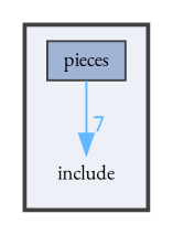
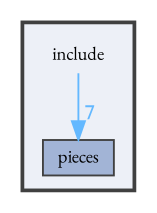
  digraph {
    compound=true
    fontname="EB Garamond"
    node [fontname="EB Garamond" fontsize=10]
    n1 [height=0.2 label=include shape=plaintext width=0.4]
    n2 [color=grey25 fillcolor="#a2b4d6" height=0.2 label=pieces shape=box style=filled width=0.4]
    subgraph cluster_1 {
      bgcolor="#edf0f7"
      fontsize=10
      pencolor=grey25
      style="filled,bold"
      n1
      n2
    }
-   n2 -> n1 [color=steelblue1 fontcolor=steelblue1 fontname="EB Garamond" fontsize=10 headlabel=7 labeldistance=1.5 labelfontname=Helvetica labelfontsize=10]
+   n1 -> n2 [color=steelblue1 fontcolor=steelblue1 fontname="EB Garamond" fontsize=10 headlabel=7 labeldistance=1.5 labelfontname=Helvetica labelfontsize=10]
  }
